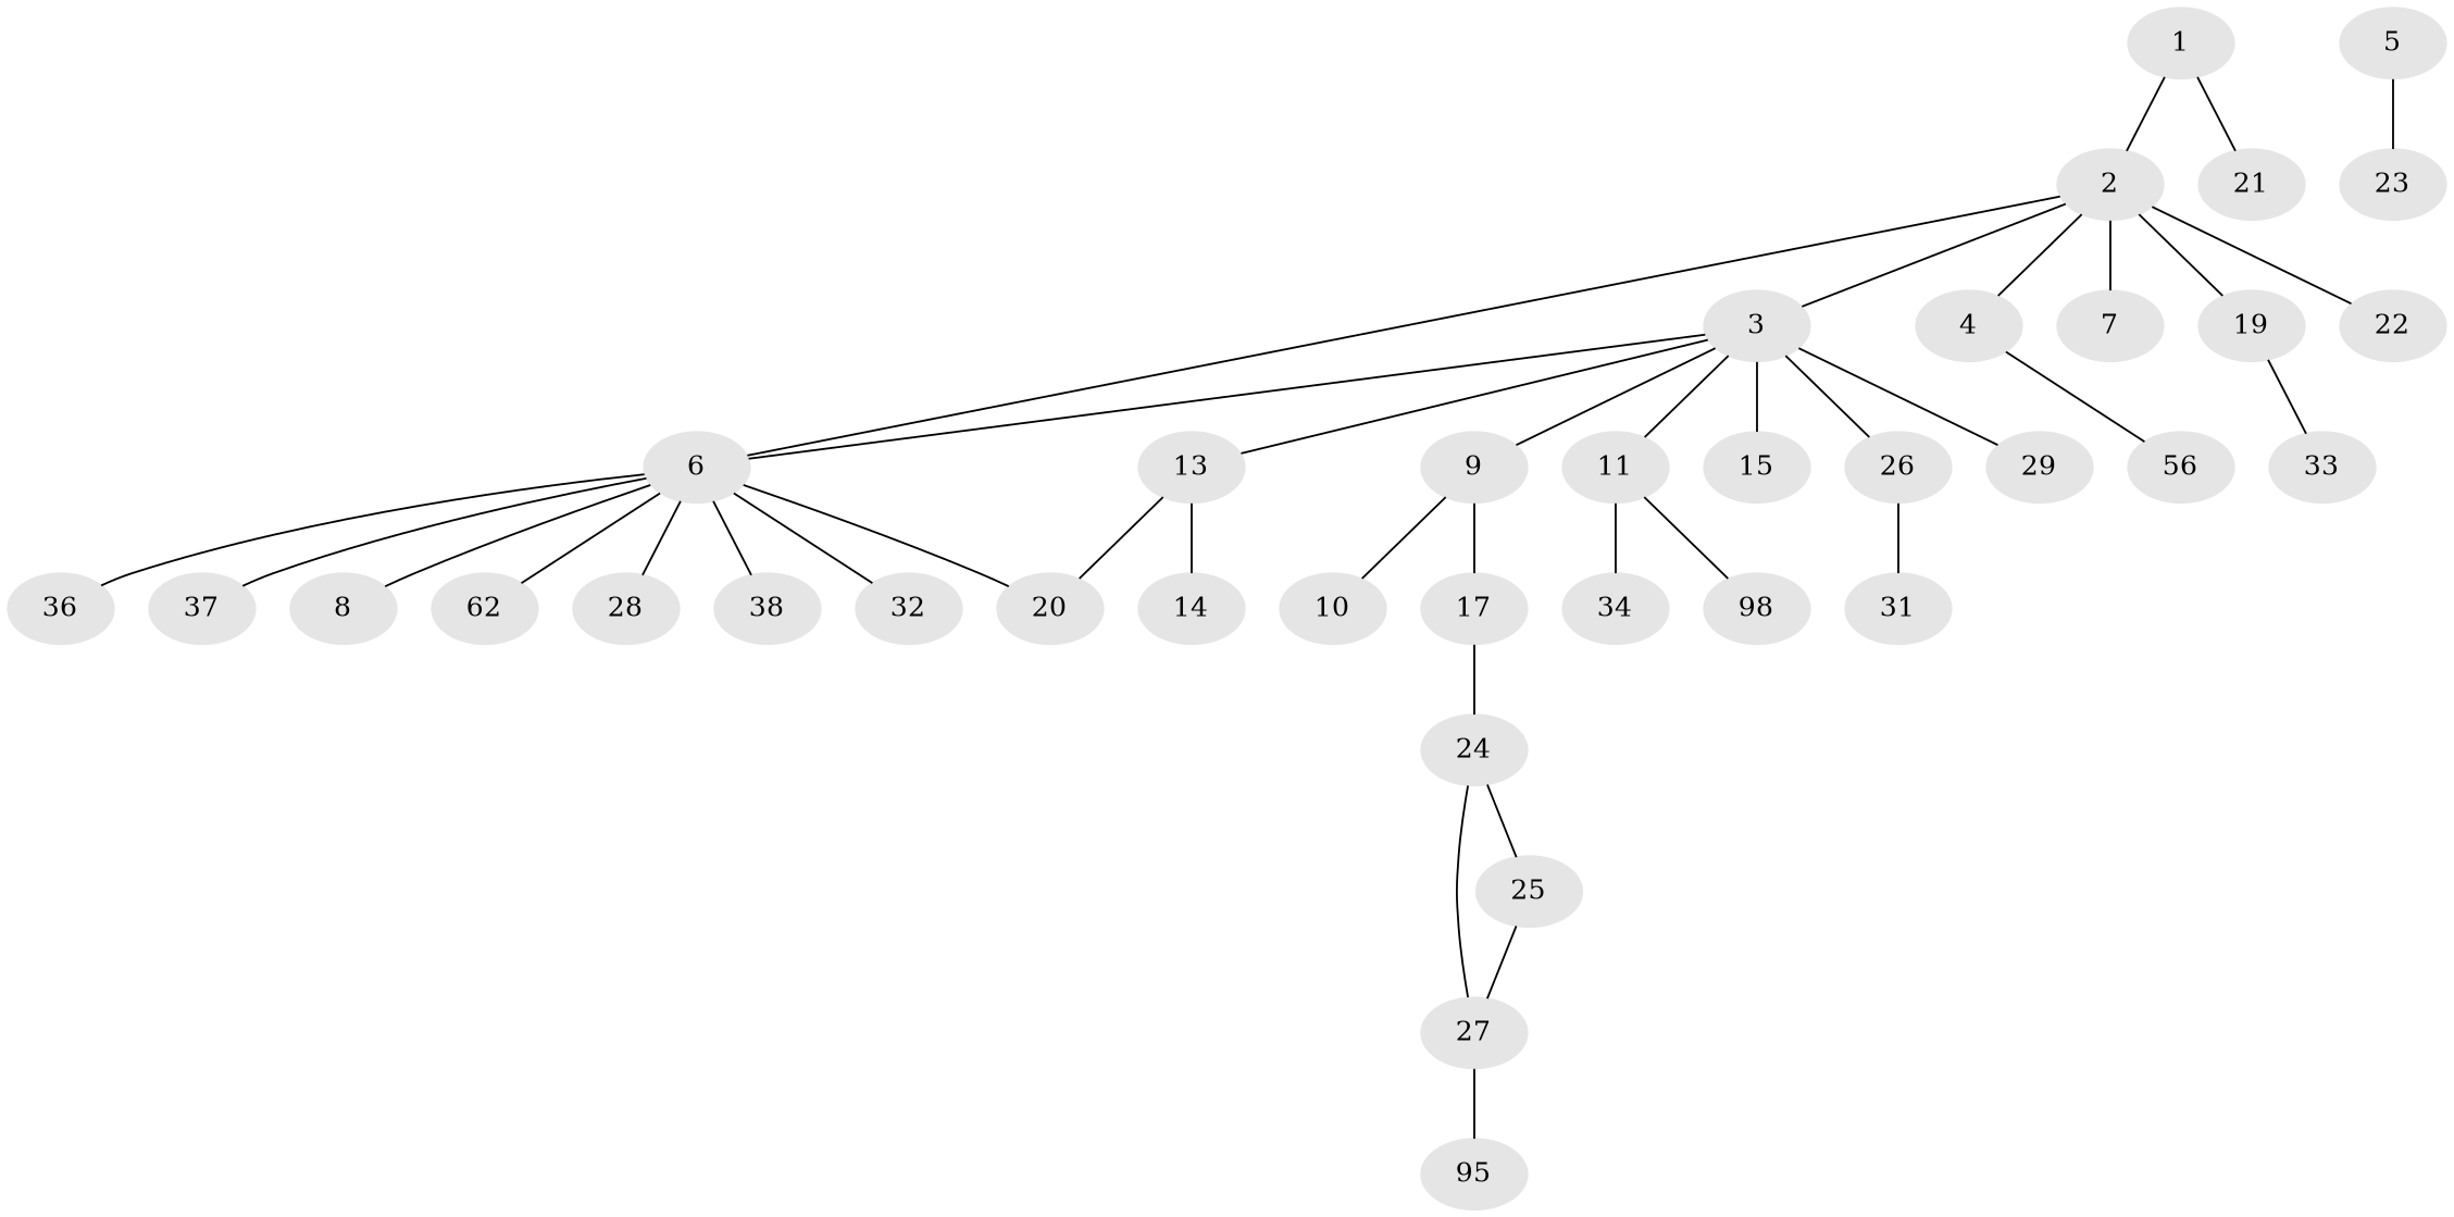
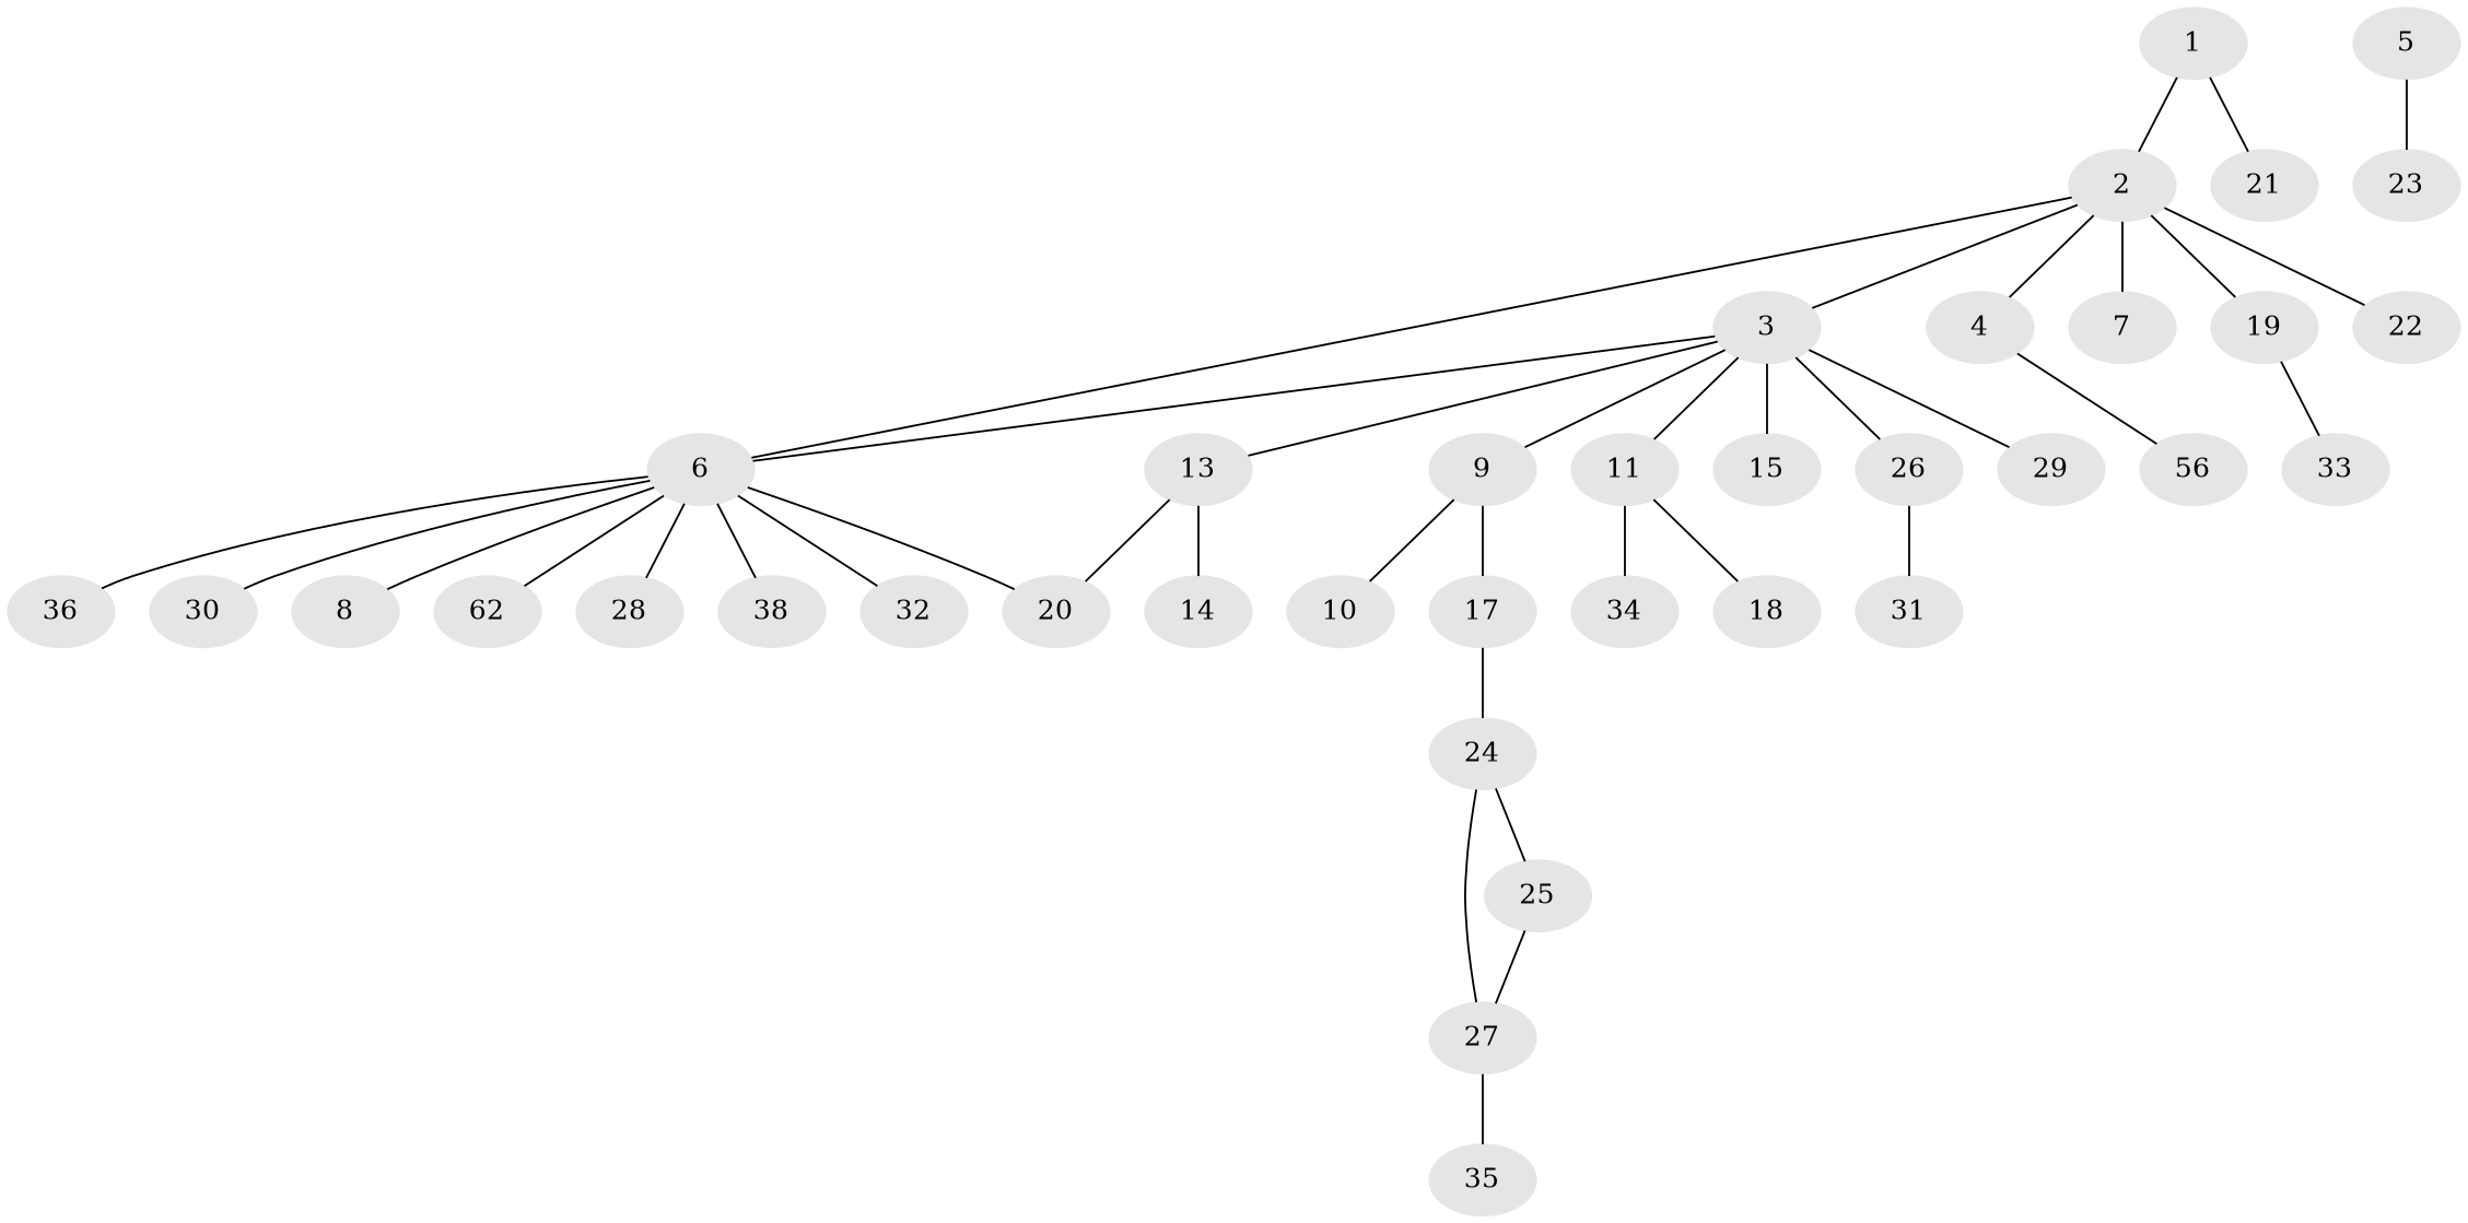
  graph {
    node [color=gray90 style=filled]
    edge [weight=1.0]
    1
    2
    21
    3
    4
    6
    7
    19
    22
    9
    11
    13
    15
    26
    29
    n16 [label=56]
    8
    n18 [label=62]
    20
    28
    n21 [label=38]
    32
    36
-   37
+   37 [label=30]
    33
    5
    23
    17
    10
-   18 [label=98]
+   18
    34
    14
    31
    24
    25
    27
-   35 [label=95]
+   35
    1 -- 2
    1 -- 21
    2 -- 3
    2 -- 4
    2 -- 6
    2 -- 7 [weight=9.0]
    2 -- 19
    2 -- 22
    3 -- 6
    3 -- 9
    3 -- 11
    3 -- 13
    3 -- 15
    3 -- 26
    3 -- 29 [weight=2.0]
    4 -- n16
    6 -- 8
    6 -- n18
    6 -- 20
    6 -- 28
    6 -- n21
    6 -- 32
    6 -- 36
    6 -- 37
    19 -- 33
    9 -- 17 [weight=3.0]
    9 -- 10
    11 -- 18
    11 -- 34
    13 -- 20
    13 -- 14 [weight=6.0]
    26 -- 31
    5 -- 23
    17 -- 24
    24 -- 25
    24 -- 27
    25 -- 27
    27 -- 35
  }
